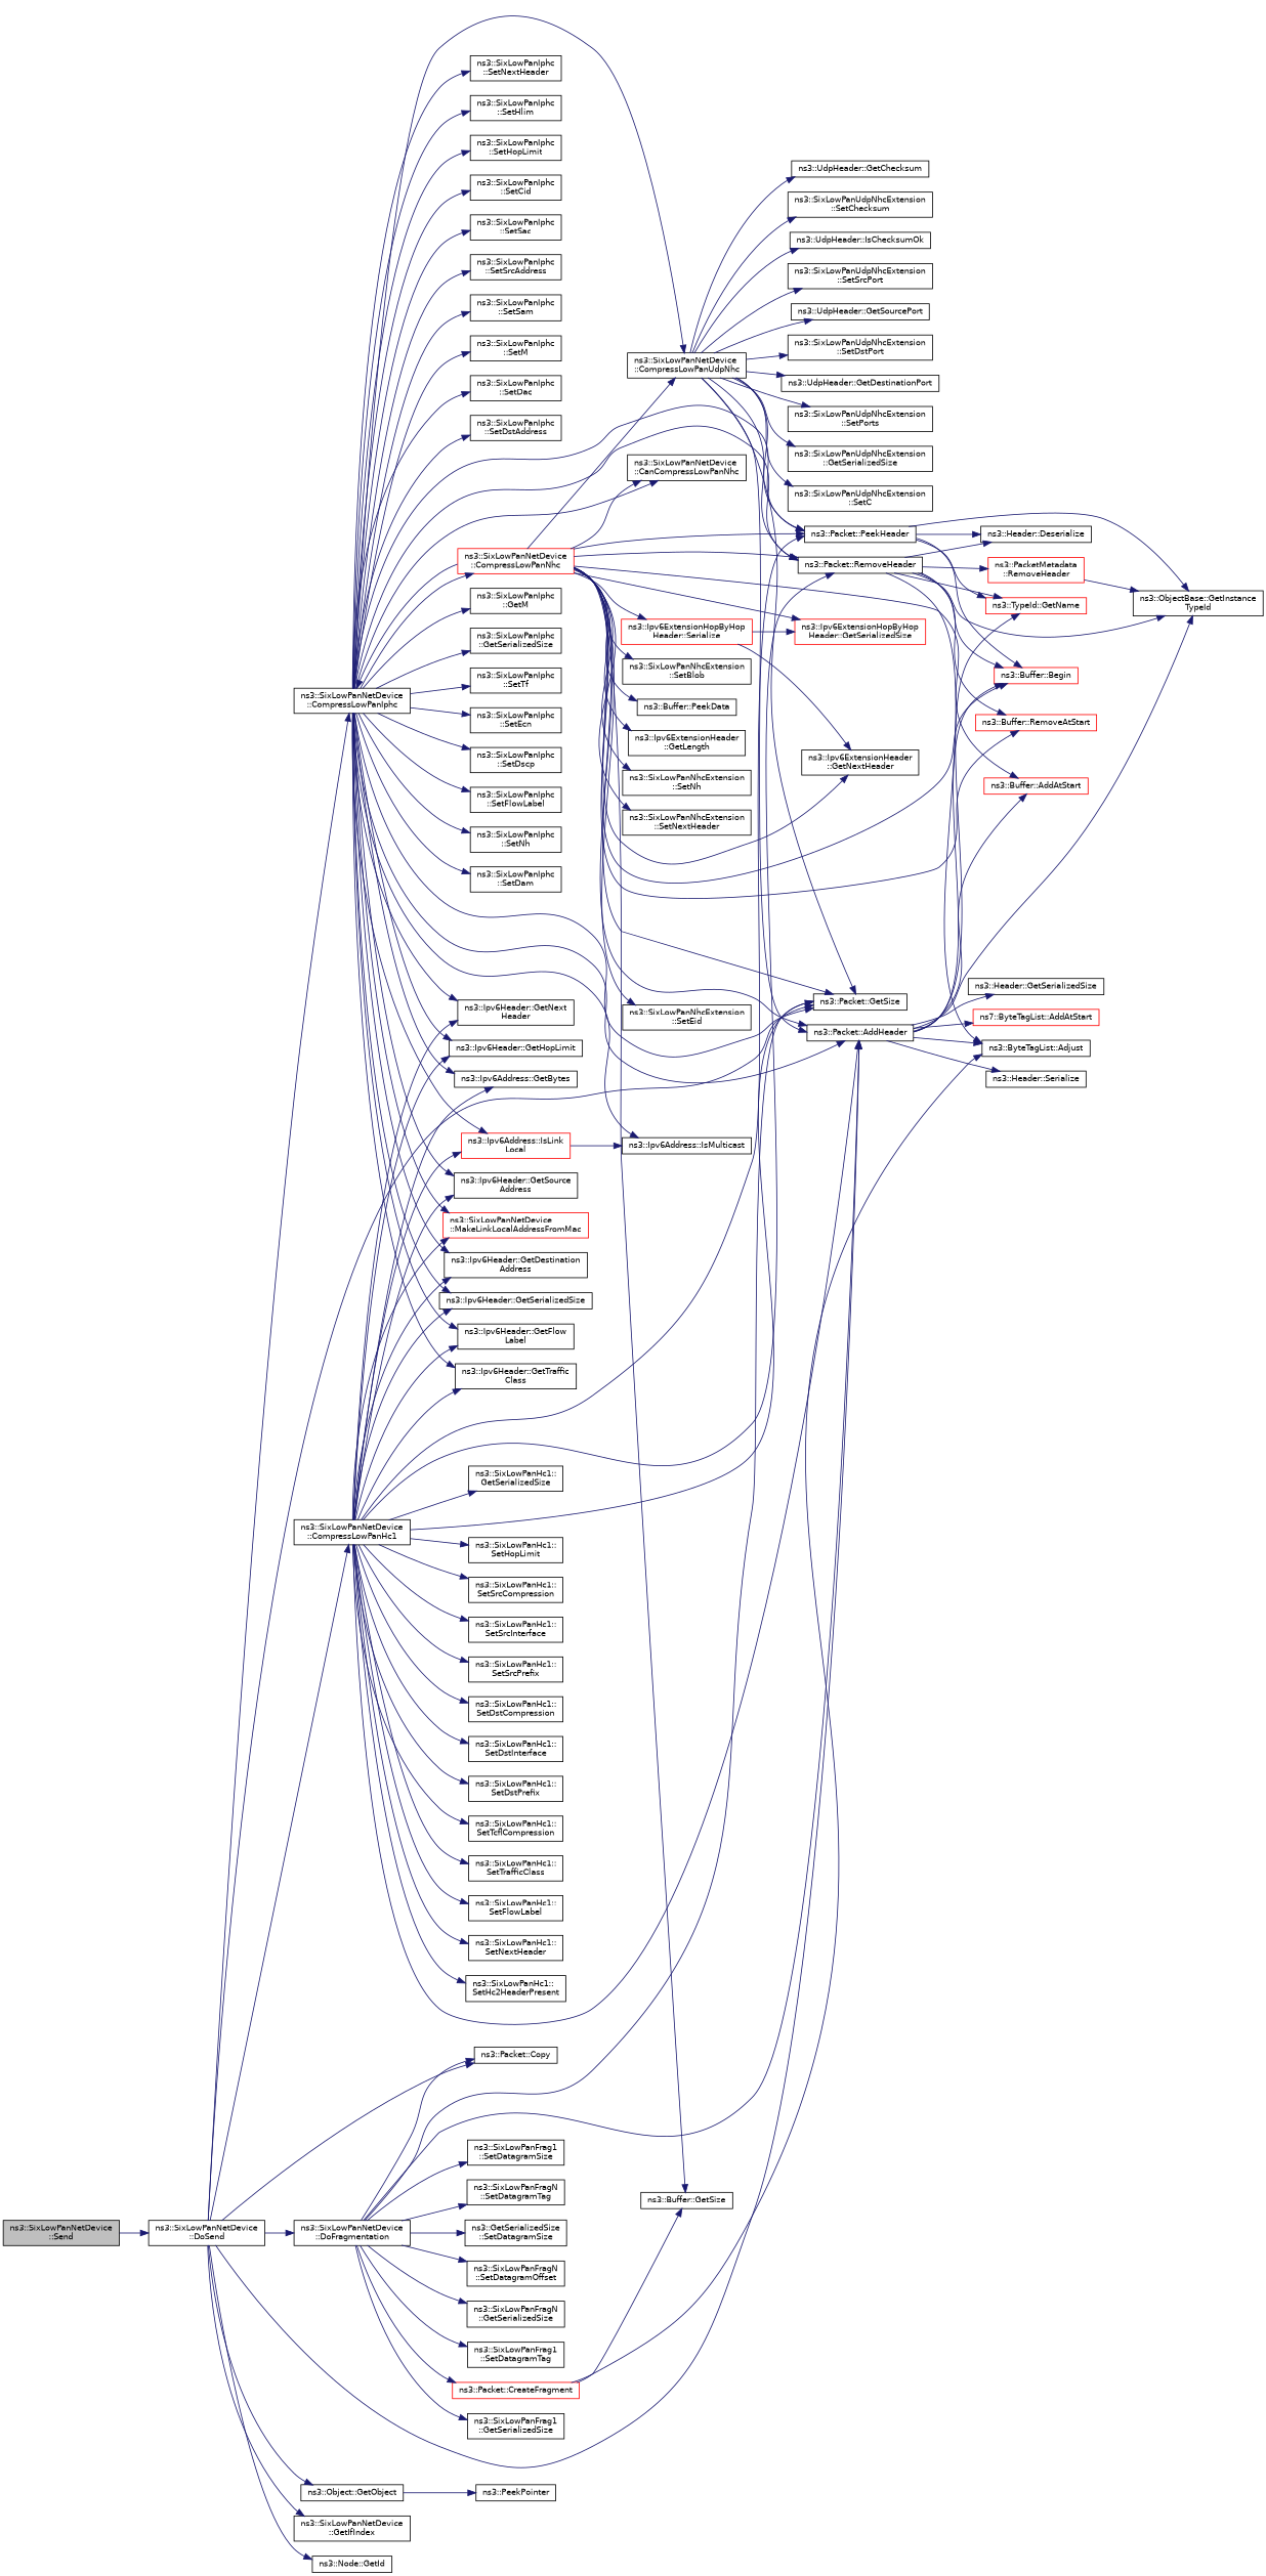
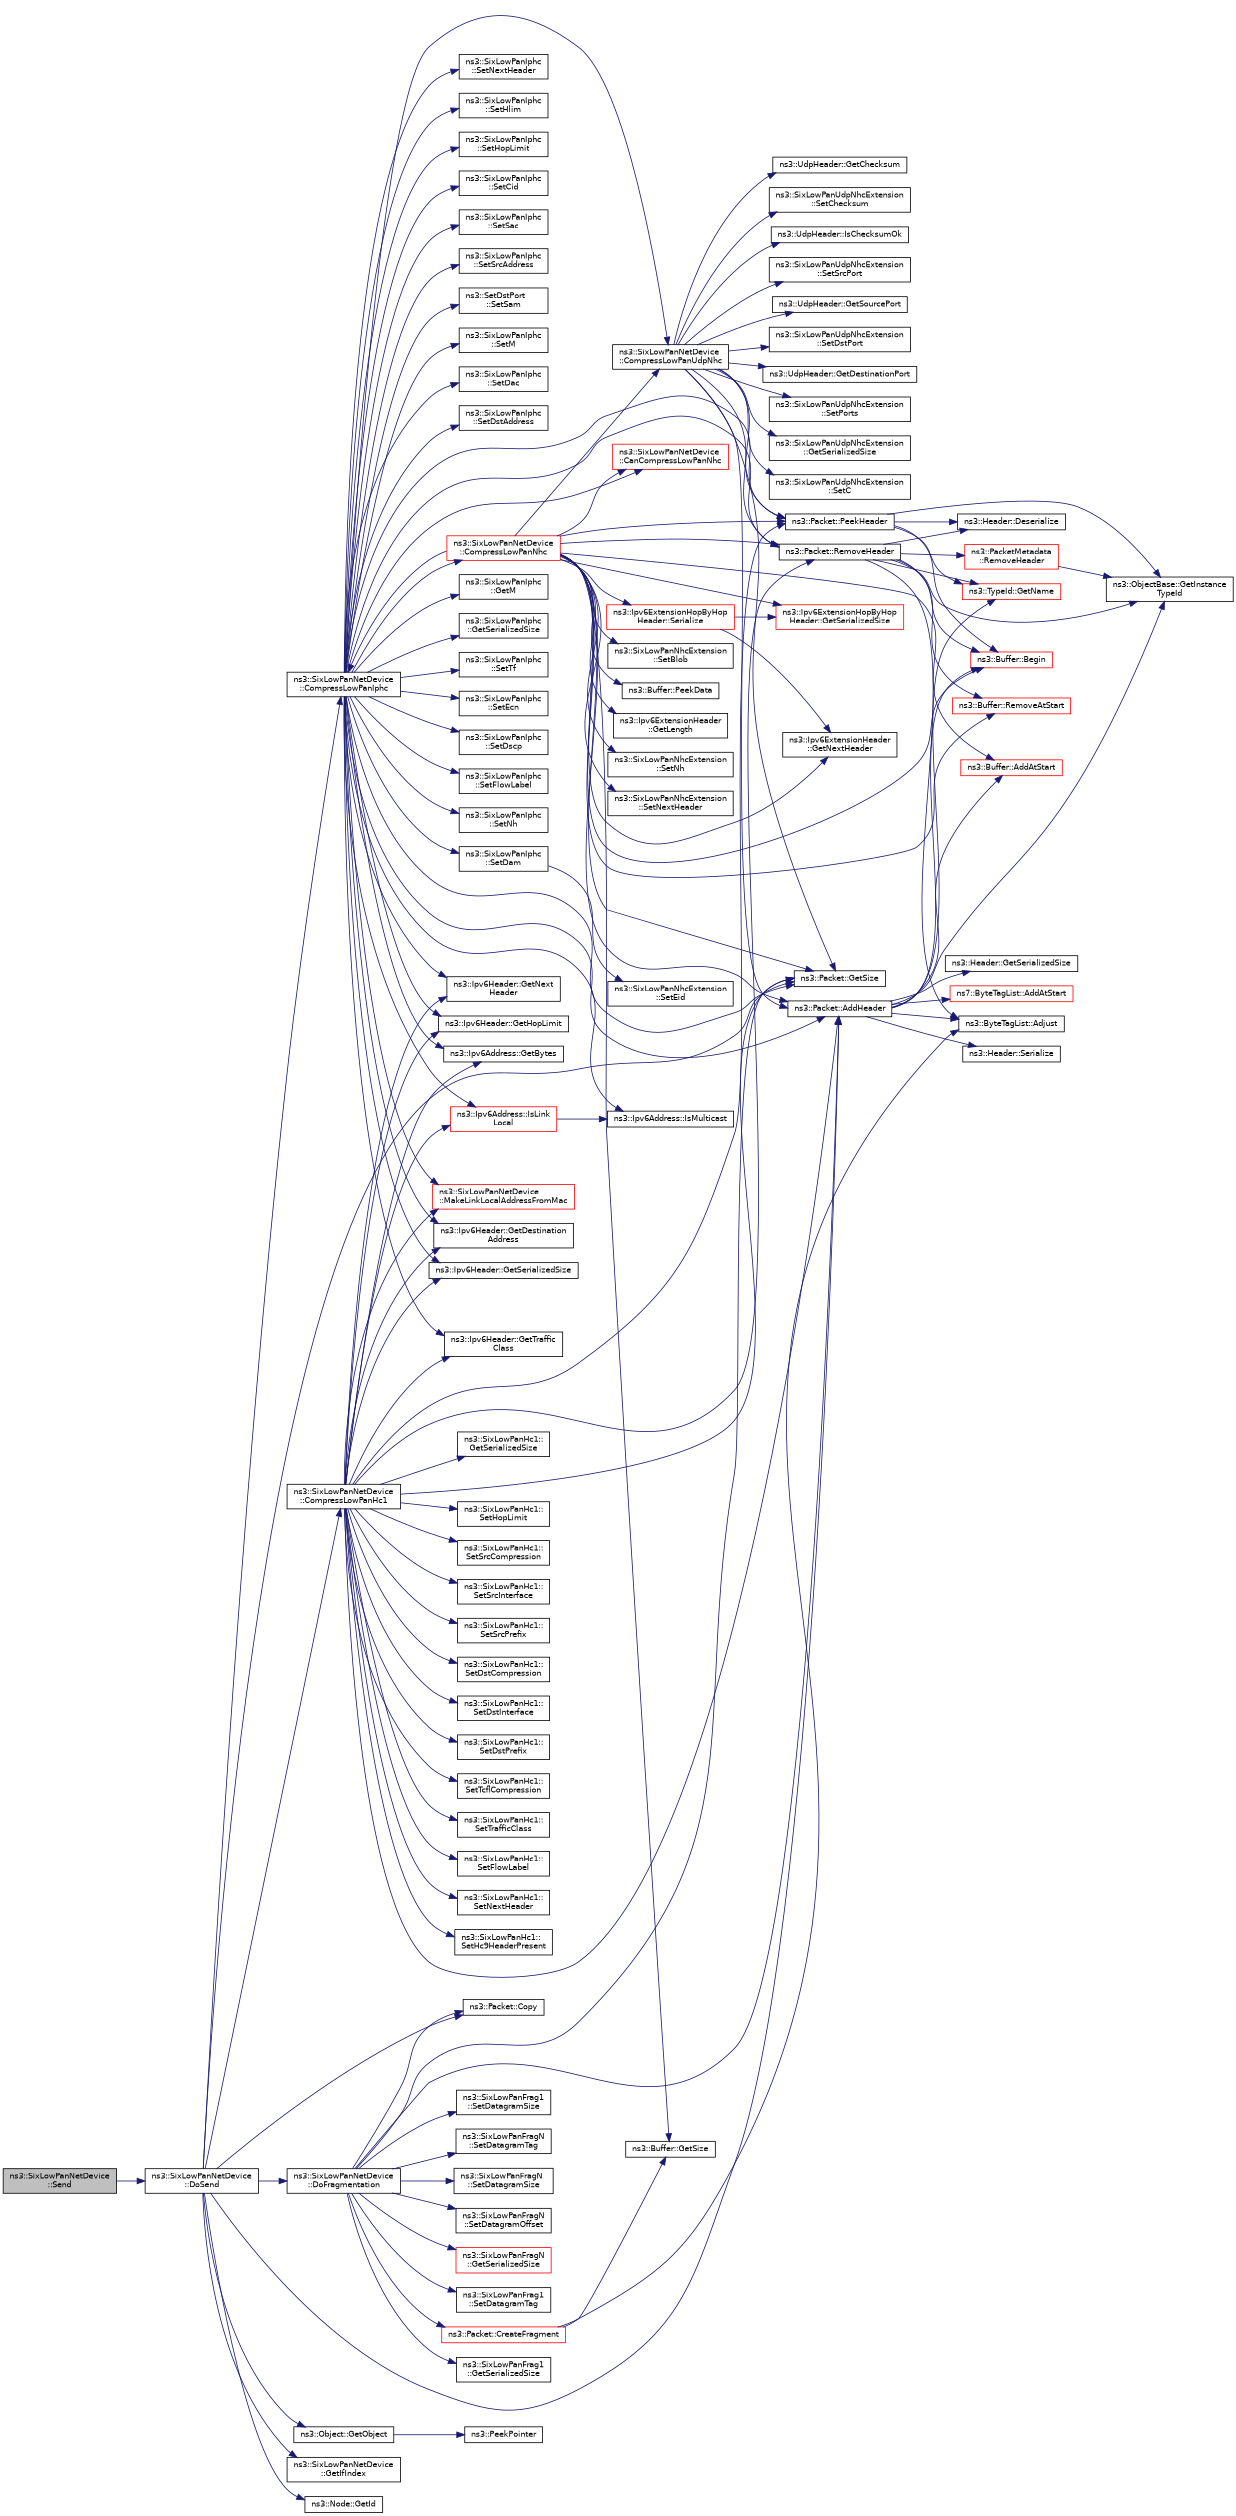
  digraph {
    rankdir=LR
    node [color=black fillcolor=white fontname=Helvetica fontsize=10 shape=record style=filled]
    edge [color=midnightblue fontname=Helvetica fontsize=10 labelfontname=Helvetica labelfontsize=10 style=solid]
    n1 [fillcolor=grey75 fontcolor=black height=0.2 label="ns3::SixLowPanNetDevice\l::Send" width=0.4]
    n2 [height=0.2 label="ns3::SixLowPanNetDevice\l::DoSend" width=0.4]
    n3 [height=0.2 label="ns3::Packet::Copy" width=0.4]
    n4 [height=0.2 label="ns3::Packet::GetSize" width=0.4]
    n5 [height=0.2 label="ns3::SixLowPanNetDevice\l::CompressLowPanIphc" width=0.4]
    n6 [height=0.2 label="ns3::Packet::AddHeader" width=0.4]
    n7 [height=0.2 label="ns3::SixLowPanNetDevice\l::CompressLowPanHc1" width=0.4]
    n8 [height=0.2 label="ns3::SixLowPanNetDevice\l::DoFragmentation" width=0.4]
    n9 [height=0.2 label="ns3::Object::GetObject" width=0.4]
    n10 [height=0.2 label="ns3::SixLowPanNetDevice\l::GetIfIndex" width=0.4]
    n11 [height=0.2 label="ns3::Node::GetId" width=0.4]
    n12 [height=0.2 label="ns3::Packet::PeekHeader" width=0.4]
    n13 [height=0.2 label="ns3::Packet::RemoveHeader" width=0.4]
    n14 [height=0.2 label="ns3::Ipv6Header::GetSerializedSize" width=0.4]
-   n15 [height=0.2 label="ns3::Ipv6Header::GetFlow\lLabel" width=0.4]
    n16 [height=0.2 label="ns3::Ipv6Header::GetTraffic\lClass" width=0.4]
    n17 [height=0.2 label="ns3::SixLowPanIphc\l::SetTf" width=0.4]
    n18 [height=0.2 label="ns3::SixLowPanIphc\l::SetEcn" width=0.4]
    n19 [height=0.2 label="ns3::SixLowPanIphc\l::SetDscp" width=0.4]
    n20 [height=0.2 label="ns3::SixLowPanIphc\l::SetFlowLabel" width=0.4]
    n21 [height=0.2 label="ns3::Ipv6Header::GetNext\lHeader" width=0.4]
-   n22 [height=0.2 label="ns3::SixLowPanNetDevice\l::CanCompressLowPanNhc" width=0.4]
+   n22 [color=red height=0.2 label="ns3::SixLowPanNetDevice\l::CanCompressLowPanNhc" width=0.4]
    n23 [height=0.2 label="ns3::SixLowPanIphc\l::SetNh" width=0.4]
    n24 [height=0.2 label="ns3::SixLowPanNetDevice\l::CompressLowPanUdpNhc" width=0.4]
    n25 [color=red height=0.2 label="ns3::SixLowPanNetDevice\l::CompressLowPanNhc" width=0.4]
    n26 [height=0.2 label="ns3::SixLowPanIphc\l::SetNextHeader" width=0.4]
    n27 [height=0.2 label="ns3::Ipv6Header::GetHopLimit" width=0.4]
    n28 [height=0.2 label="ns3::SixLowPanIphc\l::SetHlim" width=0.4]
    n29 [height=0.2 label="ns3::SixLowPanIphc\l::SetHopLimit" width=0.4]
    n30 [height=0.2 label="ns3::SixLowPanIphc\l::SetCid" width=0.4]
    n31 [height=0.2 label="ns3::SixLowPanIphc\l::SetSac" width=0.4]
-   n32 [height=0.2 label="ns3::Ipv6Header::GetSource\lAddress" width=0.4]
    n33 [height=0.2 label="ns3::Ipv6Address::GetBytes" width=0.4]
    n34 [height=0.2 label="ns3::SixLowPanIphc\l::SetSrcAddress" width=0.4]
    n35 [color=red height=0.2 label="ns3::SixLowPanNetDevice\l::MakeLinkLocalAddressFromMac" width=0.4]
-   n36 [height=0.2 label="ns3::SixLowPanIphc\l::SetSam" width=0.4]
+   n36 [height=0.2 label="ns3::SetDstPort\l::SetSam" width=0.4]
    n37 [color=red height=0.2 label="ns3::Ipv6Address::IsLink\lLocal" width=0.4]
    n38 [height=0.2 label="ns3::Ipv6Address::IsMulticast" width=0.4]
    n39 [height=0.2 label="ns3::Ipv6Header::GetDestination\lAddress" width=0.4]
    n40 [height=0.2 label="ns3::SixLowPanIphc\l::SetM" width=0.4]
    n41 [height=0.2 label="ns3::SixLowPanIphc\l::SetDac" width=0.4]
    n42 [height=0.2 label="ns3::SixLowPanIphc\l::SetDstAddress" width=0.4]
    n43 [height=0.2 label="ns3::SixLowPanIphc\l::GetM" width=0.4]
    n44 [height=0.2 label="ns3::SixLowPanIphc\l::SetDam" width=0.4]
    n45 [height=0.2 label="ns3::SixLowPanIphc\l::GetSerializedSize" width=0.4]
    n46 [color=red height=0.2 label="ns3::Buffer::Begin" width=0.4]
    n47 [height=0.2 label="ns3::ObjectBase::GetInstance\lTypeId" width=0.4]
    n48 [color=red height=0.2 label="ns3::TypeId::GetName" width=0.4]
    n49 [height=0.2 label="ns3::ByteTagList::Adjust" width=0.4]
    n50 [height=0.2 label="ns3::Header::GetSerializedSize" width=0.4]
    n51 [color=red height=0.2 label="ns3::Buffer::AddAtStart" width=0.4]
    n52 [color=red height=0.2 label="ns7::ByteTagList::AddAtStart" width=0.4]
    n53 [height=0.2 label="ns3::Header::Serialize" width=0.4]
    n54 [height=0.2 label="ns3::SixLowPanHc1::\lSetHopLimit" width=0.4]
    n55 [height=0.2 label="ns3::SixLowPanHc1::\lSetSrcCompression" width=0.4]
    n56 [height=0.2 label="ns3::SixLowPanHc1::\lSetSrcInterface" width=0.4]
    n57 [height=0.2 label="ns3::SixLowPanHc1::\lSetSrcPrefix" width=0.4]
    n58 [height=0.2 label="ns3::SixLowPanHc1::\lSetDstCompression" width=0.4]
    n59 [height=0.2 label="ns3::SixLowPanHc1::\lSetDstInterface" width=0.4]
    n60 [height=0.2 label="ns3::SixLowPanHc1::\lSetDstPrefix" width=0.4]
    n61 [height=0.2 label="ns3::SixLowPanHc1::\lSetTcflCompression" width=0.4]
    n62 [height=0.2 label="ns3::SixLowPanHc1::\lSetTrafficClass" width=0.4]
    n63 [height=0.2 label="ns3::SixLowPanHc1::\lSetFlowLabel" width=0.4]
    n64 [height=0.2 label="ns3::SixLowPanHc1::\lSetNextHeader" width=0.4]
-   n65 [height=0.2 label="ns3::SixLowPanHc1::\lSetHc2HeaderPresent" width=0.4]
+   n65 [height=0.2 label="ns3::SixLowPanHc1::\lSetHc9HeaderPresent" width=0.4]
    n66 [height=0.2 label="ns3::SixLowPanHc1::\lGetSerializedSize" width=0.4]
    n67 [height=0.2 label="ns3::SixLowPanFrag1\l::SetDatagramTag" width=0.4]
    n68 [height=0.2 label="ns3::SixLowPanFrag1\l::GetSerializedSize" width=0.4]
    n69 [height=0.2 label="ns3::SixLowPanFrag1\l::SetDatagramSize" width=0.4]
    n70 [color=red height=0.2 label="ns3::Packet::CreateFragment" width=0.4]
    n71 [height=0.2 label="ns3::SixLowPanFragN\l::SetDatagramTag" width=0.4]
-   n72 [height=0.2 label="ns3::GetSerializedSize\l::SetDatagramSize" width=0.4]
+   n72 [height=0.2 label="ns3::SixLowPanFragN\l::SetDatagramSize" width=0.4]
    n73 [height=0.2 label="ns3::SixLowPanFragN\l::SetDatagramOffset" width=0.4]
-   n74 [height=0.2 label="ns3::SixLowPanFragN\l::GetSerializedSize" width=0.4]
+   n74 [color=red height=0.2 label="ns3::SixLowPanFragN\l::GetSerializedSize" width=0.4]
    n75 [height=0.2 label="ns3::PeekPointer" width=0.4]
    n76 [height=0.2 label="ns3::Header::Deserialize" width=0.4]
    n77 [color=red height=0.2 label="ns3::Buffer::RemoveAtStart" width=0.4]
    n78 [color=red height=0.2 label="ns3::PacketMetadata\l::RemoveHeader" width=0.4]
    n79 [height=0.2 label="ns3::SixLowPanUdpNhcExtension\l::SetC" width=0.4]
    n80 [height=0.2 label="ns3::UdpHeader::GetChecksum" width=0.4]
    n81 [height=0.2 label="ns3::SixLowPanUdpNhcExtension\l::SetChecksum" width=0.4]
    n82 [height=0.2 label="ns3::UdpHeader::IsChecksumOk" width=0.4]
    n83 [height=0.2 label="ns3::SixLowPanUdpNhcExtension\l::SetSrcPort" width=0.4]
    n84 [height=0.2 label="ns3::UdpHeader::GetSourcePort" width=0.4]
    n85 [height=0.2 label="ns3::SixLowPanUdpNhcExtension\l::SetDstPort" width=0.4]
    n86 [height=0.2 label="ns3::UdpHeader::GetDestinationPort" width=0.4]
    n87 [height=0.2 label="ns3::SixLowPanUdpNhcExtension\l::SetPorts" width=0.4]
    n88 [height=0.2 label="ns3::SixLowPanUdpNhcExtension\l::GetSerializedSize" width=0.4]
    n89 [height=0.2 label="ns3::Ipv6ExtensionHeader\l::GetLength" width=0.4]
    n90 [height=0.2 label="ns3::SixLowPanNhcExtension\l::SetEid" width=0.4]
    n91 [height=0.2 label="ns3::Ipv6ExtensionHeader\l::GetNextHeader" width=0.4]
    n92 [height=0.2 label="ns3::SixLowPanNhcExtension\l::SetNh" width=0.4]
    n93 [height=0.2 label="ns3::SixLowPanNhcExtension\l::SetNextHeader" width=0.4]
    n94 [color=red height=0.2 label="ns3::Ipv6ExtensionHopByHop\lHeader::GetSerializedSize" width=0.4]
    n95 [color=red height=0.2 label="ns3::Ipv6ExtensionHopByHop\lHeader::Serialize" width=0.4]
    n96 [height=0.2 label="ns3::Buffer::GetSize" width=0.4]
    n97 [height=0.2 label="ns3::SixLowPanNhcExtension\l::SetBlob" width=0.4]
    n98 [height=0.2 label="ns3::Buffer::PeekData" width=0.4]
    n1 -> n2
    n2 -> n3
    n2 -> n4
    n2 -> n5
    n2 -> n6
    n2 -> n7
    n2 -> n8
    n2 -> n9
    n2 -> n10
    n2 -> n11
    n5 -> n4
    n5 -> n6
    n5 -> n12
    n5 -> n13
    n5 -> n14
-   n5 -> n15
    n5 -> n16
    n5 -> n17
    n5 -> n18
    n5 -> n19
    n5 -> n20
    n5 -> n21
    n5 -> n22
    n5 -> n23
    n5 -> n24
    n5 -> n25
    n5 -> n26
    n5 -> n27
    n5 -> n28
    n5 -> n29
    n5 -> n30
    n5 -> n31
-   n5 -> n32
    n5 -> n33
    n5 -> n34
    n5 -> n35
    n5 -> n36
    n5 -> n37
    n5 -> n38
    n5 -> n39
    n5 -> n40
    n5 -> n41
    n5 -> n42
    n5 -> n43
    n5 -> n44
    n5 -> n45
    n6 -> n46
    n6 -> n47
    n6 -> n48
    n6 -> n49
    n6 -> n50
    n6 -> n51
    n6 -> n52
    n6 -> n53
    n7 -> n4
    n7 -> n6
    n7 -> n12
    n7 -> n13
    n7 -> n14
-   n7 -> n15
    n7 -> n16
    n7 -> n21
    n7 -> n27
-   n7 -> n32
    n7 -> n33
    n7 -> n35
    n7 -> n37
    n7 -> n39
    n7 -> n54
    n7 -> n55
    n7 -> n56
    n7 -> n57
    n7 -> n58
    n7 -> n59
    n7 -> n60
    n7 -> n61
    n7 -> n62
    n7 -> n63
    n7 -> n64
    n7 -> n65
    n7 -> n66
    n8 -> n3
    n8 -> n4
    n8 -> n6
    n8 -> n67
    n8 -> n68
    n8 -> n69
    n8 -> n70
    n8 -> n71
    n8 -> n72
    n8 -> n73
    n8 -> n74
    n9 -> n75
    n12 -> n46
    n12 -> n47
    n12 -> n48
    n12 -> n76
    n13 -> n46
    n13 -> n47
    n13 -> n48
    n13 -> n49
    n13 -> n76
    n13 -> n77
    n13 -> n78
    n24 -> n4
    n24 -> n6
    n24 -> n12
    n24 -> n13
    n24 -> n79
    n24 -> n80
    n24 -> n81
    n24 -> n82
    n24 -> n83
    n24 -> n84
    n24 -> n85
    n24 -> n86
    n24 -> n87
    n24 -> n88
    n25 -> n4
    n25 -> n5
    n25 -> n6
    n25 -> n12
    n25 -> n13
    n25 -> n22
    n25 -> n24
    n25 -> n46
    n25 -> n51
    n25 -> n77
    n25 -> n89
-   n25 -> n90
+   n44 -> n90
    n25 -> n91
    n25 -> n92
    n25 -> n93
    n25 -> n94
    n25 -> n95
    n25 -> n96
    n25 -> n97
    n25 -> n98
    n37 -> n38
    n70 -> n49
    n70 -> n96
    n78 -> n47
    n95 -> n91
    n95 -> n94
  }
